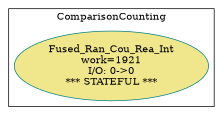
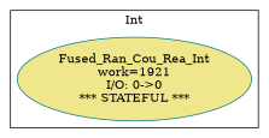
  digraph {
    n1 [color=teal label="Fused_Ran_Cou_Rea_Int\nwork=1921\nI/O: 0->0\n*** STATEFUL ***" style=filled fillcolor=khaki]
    subgraph cluster_1 {
      color=black
-     label=ComparisonCounting
+     label=Int
      n1
    }
  }
